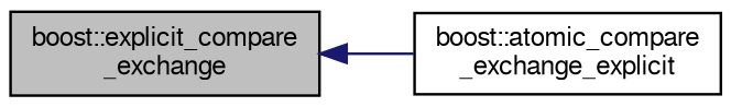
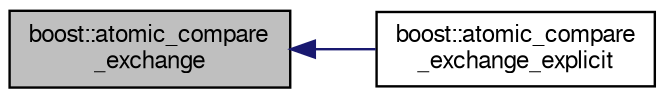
  digraph {
    rankdir=LR
    node [color=black fontname=FreeSans fontsize=10 shape=record]
-   n1 [fillcolor=grey75 fontcolor=black height=0.2 label="boost::explicit_compare\l_exchange" style=filled width=0.4]
+   n1 [fillcolor=grey75 fontcolor=black height=0.2 label="boost::atomic_compare\l_exchange" style=filled width=0.4]
    n2 [height=0.2 label="boost::atomic_compare\l_exchange_explicit" width=0.4]
    n1 -> n2 [color=midnightblue dir=back fontname=FreeSans fontsize=10 labelfontname=FreeSans labelfontsize=10 style=solid]
  }
